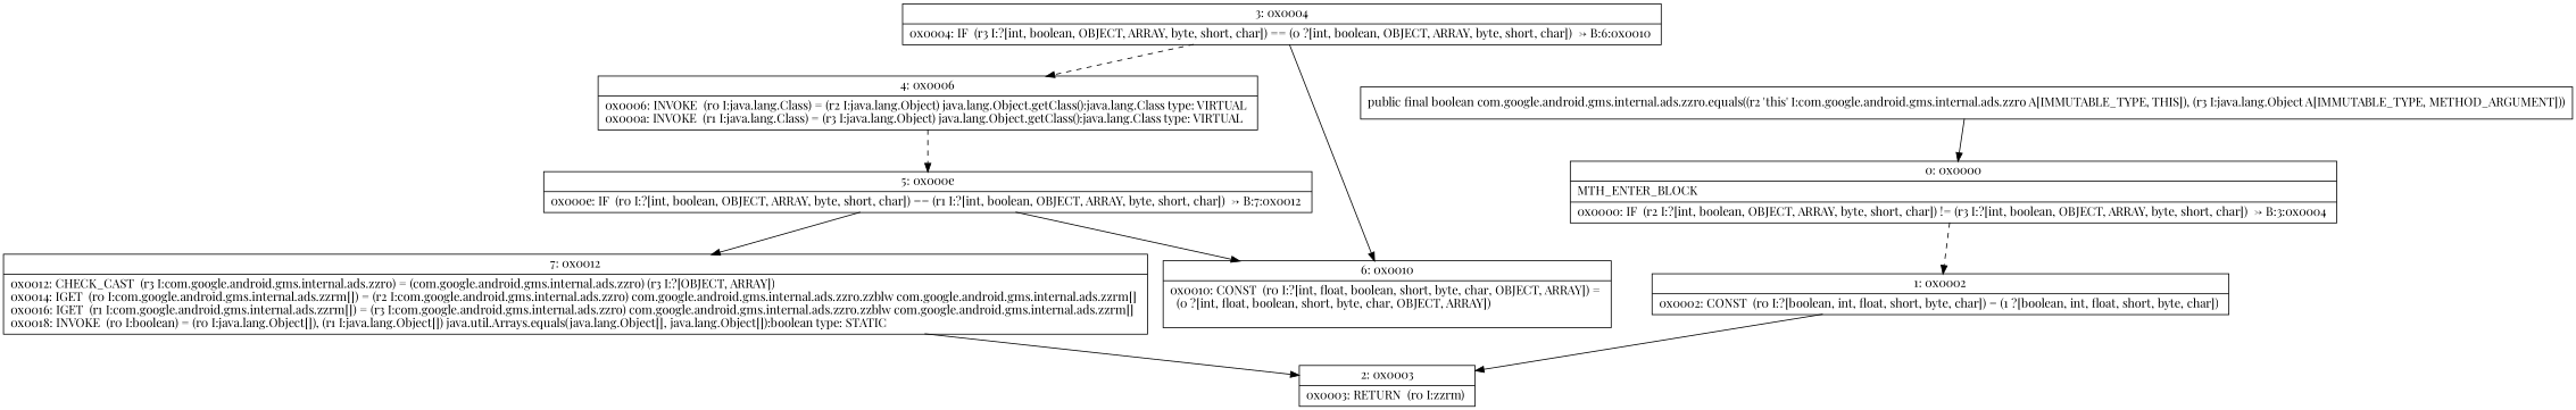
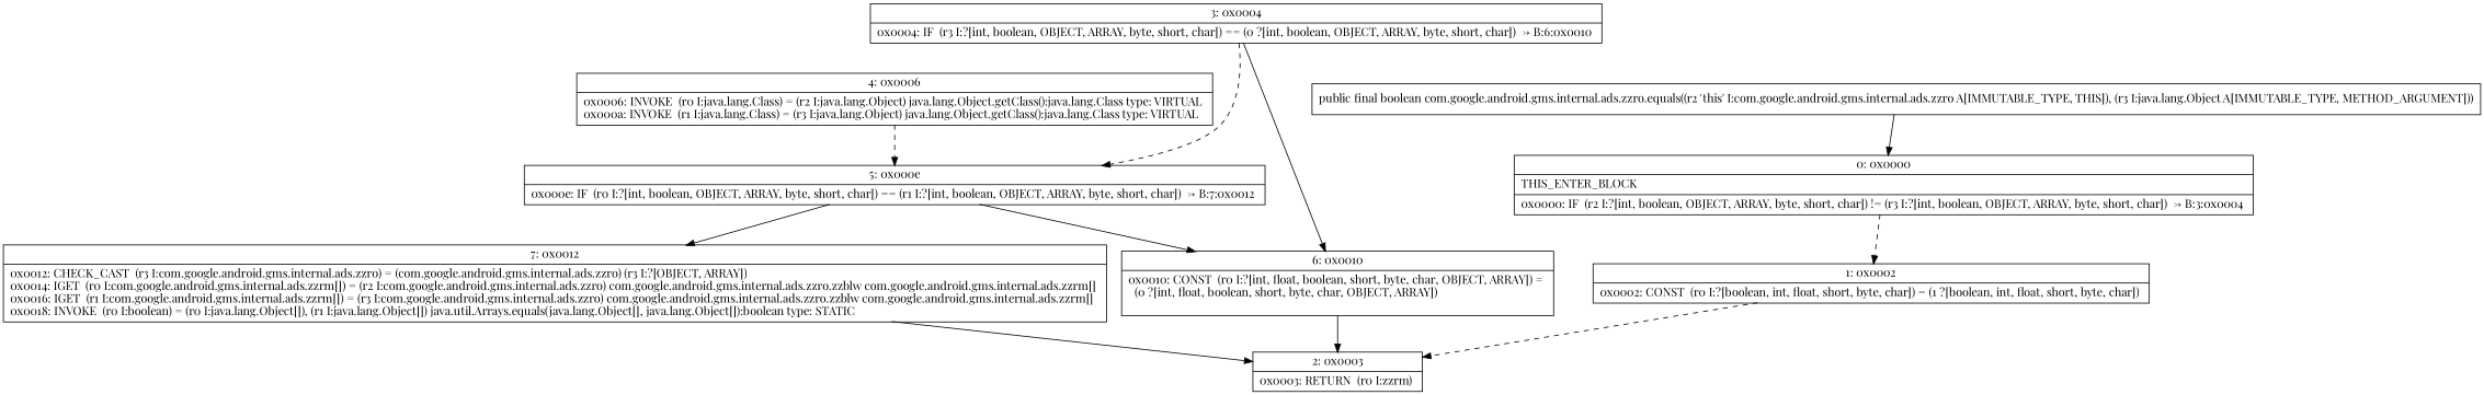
  digraph {
    fontname="Playfair Display"
    node [fontname="Playfair Display" shape=record]
    edge [fontname="Playfair Display"]
-   n1 [label="{0\:\ 0x0000|MTH_ENTER_BLOCK\l|0x0000: IF  (r2 I:?[int, boolean, OBJECT, ARRAY, byte, short, char]) != (r3 I:?[int, boolean, OBJECT, ARRAY, byte, short, char])  \-\> B:3:0x0004 \l}"]
+   n1 [label="{0\:\ 0x0000|THIS_ENTER_BLOCK\l|0x0000: IF  (r2 I:?[int, boolean, OBJECT, ARRAY, byte, short, char]) != (r3 I:?[int, boolean, OBJECT, ARRAY, byte, short, char])  \-\> B:3:0x0004 \l}"]
    n2 [label="{1\:\ 0x0002|0x0002: CONST  (r0 I:?[boolean, int, float, short, byte, char]) = (1 ?[boolean, int, float, short, byte, char]) \l}"]
    n3 [label="{2\:\ 0x0003|0x0003: RETURN  (r0 I:zzrm) \l}"]
    n4 [label="{3\:\ 0x0004|0x0004: IF  (r3 I:?[int, boolean, OBJECT, ARRAY, byte, short, char]) == (0 ?[int, boolean, OBJECT, ARRAY, byte, short, char])  \-\> B:6:0x0010 \l}"]
    n5 [label="{4\:\ 0x0006|0x0006: INVOKE  (r0 I:java.lang.Class) = (r2 I:java.lang.Object) java.lang.Object.getClass():java.lang.Class type: VIRTUAL \l0x000a: INVOKE  (r1 I:java.lang.Class) = (r3 I:java.lang.Object) java.lang.Object.getClass():java.lang.Class type: VIRTUAL \l}"]
    n6 [label="{6\:\ 0x0010|0x0010: CONST  (r0 I:?[int, float, boolean, short, byte, char, OBJECT, ARRAY]) = \l  (0 ?[int, float, boolean, short, byte, char, OBJECT, ARRAY])\l \l}"]
    n7 [label="{5\:\ 0x000e|0x000e: IF  (r0 I:?[int, boolean, OBJECT, ARRAY, byte, short, char]) == (r1 I:?[int, boolean, OBJECT, ARRAY, byte, short, char])  \-\> B:7:0x0012 \l}"]
    n8 [label="{7\:\ 0x0012|0x0012: CHECK_CAST  (r3 I:com.google.android.gms.internal.ads.zzro) = (com.google.android.gms.internal.ads.zzro) (r3 I:?[OBJECT, ARRAY]) \l0x0014: IGET  (r0 I:com.google.android.gms.internal.ads.zzrm[]) = (r2 I:com.google.android.gms.internal.ads.zzro) com.google.android.gms.internal.ads.zzro.zzblw com.google.android.gms.internal.ads.zzrm[] \l0x0016: IGET  (r1 I:com.google.android.gms.internal.ads.zzrm[]) = (r3 I:com.google.android.gms.internal.ads.zzro) com.google.android.gms.internal.ads.zzro.zzblw com.google.android.gms.internal.ads.zzrm[] \l0x0018: INVOKE  (r0 I:boolean) = (r0 I:java.lang.Object[]), (r1 I:java.lang.Object[]) java.util.Arrays.equals(java.lang.Object[], java.lang.Object[]):boolean type: STATIC \l}"]
    n9 [label="{public final boolean com.google.android.gms.internal.ads.zzro.equals((r2 'this' I:com.google.android.gms.internal.ads.zzro A[IMMUTABLE_TYPE, THIS]), (r3 I:java.lang.Object A[IMMUTABLE_TYPE, METHOD_ARGUMENT])) }"]
    n1 -> n2 [style=dashed]
-   n2 -> n3
-   n4 -> n5 [style=dashed]
+   n2 -> n3 [style=dashed]
+   n4 -> n7 [style=dashed]
    n4 -> n6
    n5 -> n7 [style=dashed]
+   n6 -> n3
    n7 -> n6 [style=solid]
    n7 -> n8
    n8 -> n3
    n9 -> n1
  }
